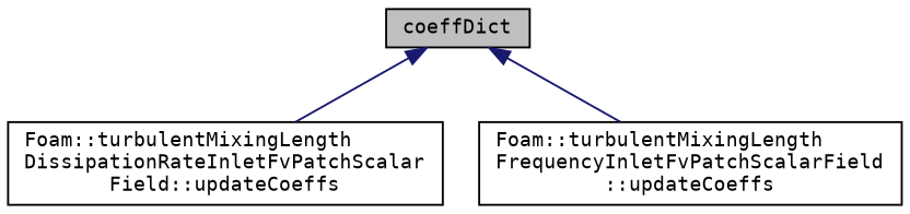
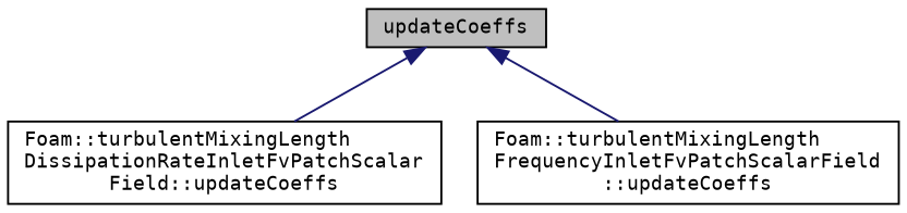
  digraph {
    rankdir=TB
    fontname="DejaVu Sans Mono"
    node [color=black fontname="DejaVu Sans Mono" fontsize=10 shape=record]
    edge [color=midnightblue dir=back fontname="DejaVu Sans Mono" fontsize=10 labelfontname=Helvetica labelfontsize=10 style=solid]
-   n1 [fillcolor=grey75 fontcolor=black height=0.2 label=coeffDict style=filled width=0.4]
+   n1 [fillcolor=grey75 fontcolor=black height=0.2 label=updateCoeffs style=filled width=0.4]
    n2 [height=0.2 label="Foam::turbulentMixingLength\lDissipationRateInletFvPatchScalar\lField::updateCoeffs" width=0.4]
    n3 [height=0.2 label="Foam::turbulentMixingLength\lFrequencyInletFvPatchScalarField\l::updateCoeffs" width=0.4]
    n1 -> n2
    n1 -> n3
  }
